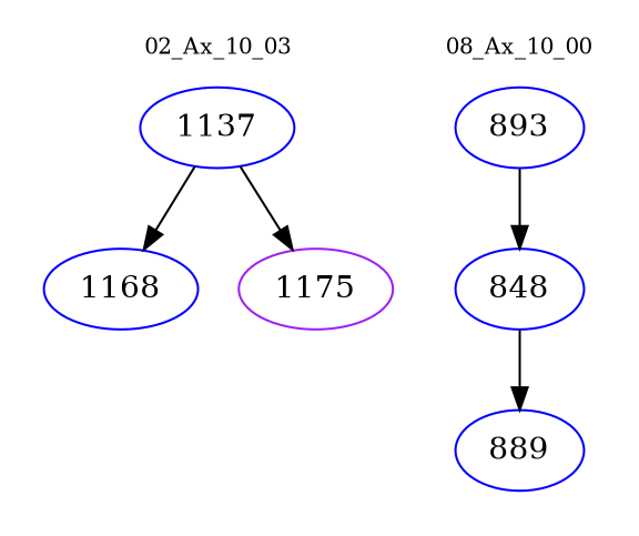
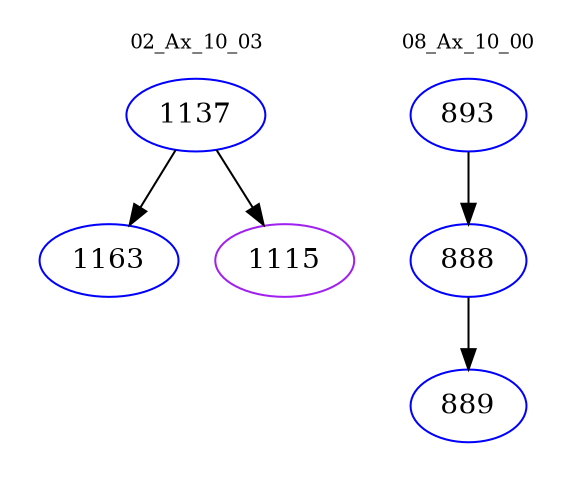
  digraph {
    node [color=blue]
    edge [color=black]
    n1 [label=1137]
-   n2 [label=1168]
-   n3 [color=purple label=1175]
-   n4 [label=848]
+   n2 [label=1163]
+   n3 [color=purple label=1115]
+   n4 [label=888]
    n5 [label=889]
    n6 [label=893]
    subgraph cluster_1 {
      color=white
      fontsize=10
      label="02_Ax_10_03"
      n1
      n2
      n3
    }
    subgraph cluster_2 {
      color=white
      fontsize=10
      label="08_Ax_10_00"
      n4
      n5
      n6
    }
    n1 -> n2
    n1 -> n3
    n4 -> n5
    n6 -> n4
  }
